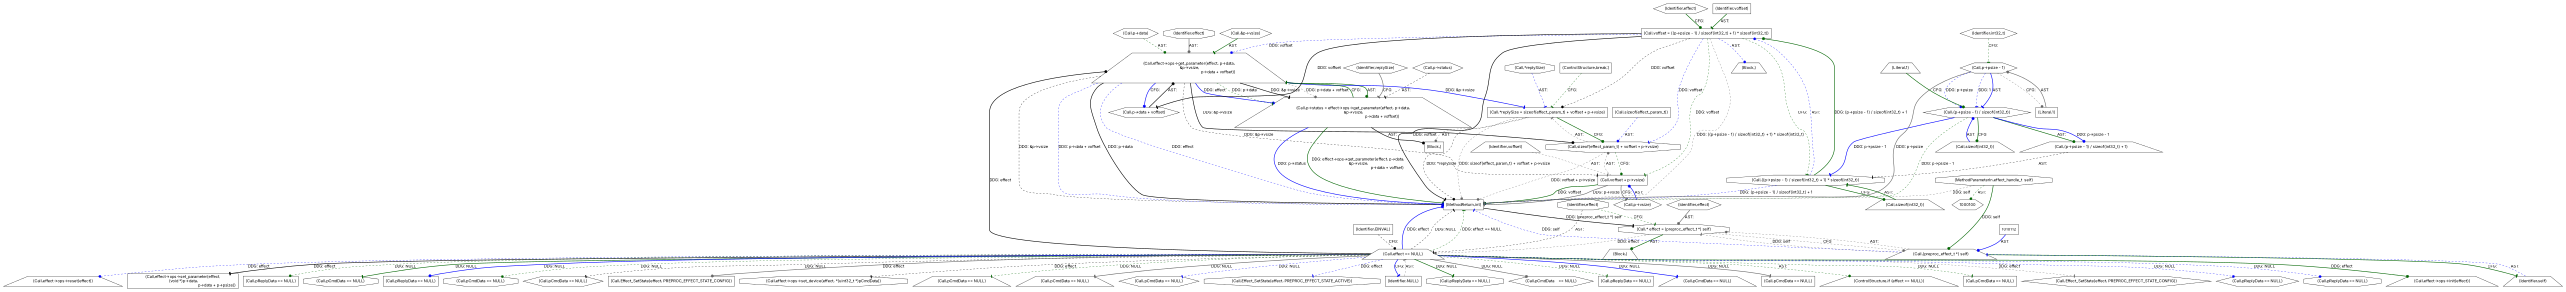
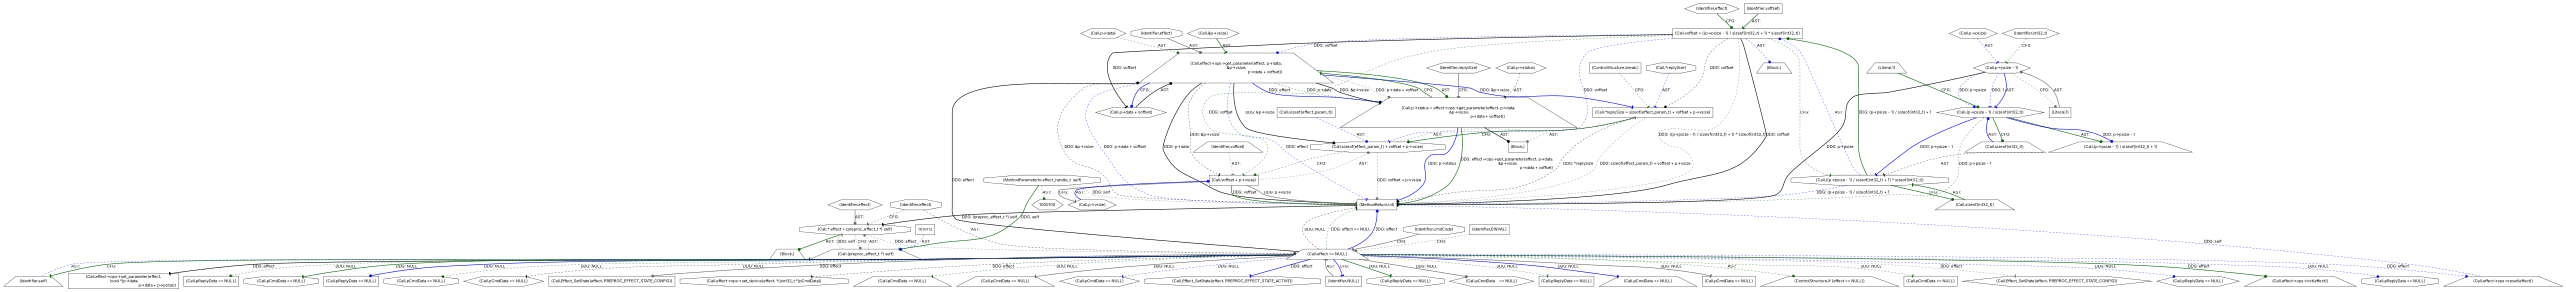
  digraph {
    fontname=Inter
    node [fontname=Inter shape=box]
    edge [arrowhead=dot color=darkgreen fontname=Inter style=dashed]
    n1 [label="(Call,effect->ops->get_parameter(effect, p->data,\n &p->vsize,\n                                                       p->data + voffset))" shape=trapezium]
    n2 [label="(Call,p->status = effect->ops->get_parameter(effect, p->data,\n &p->vsize,\n                                                       p->data + voffset))" shape=trapezium]
    n3 [label="(Call,*replySize = sizeof(effect_param_t) + voffset + p->vsize)"]
    n4 [label="(Call,sizeof(effect_param_t) + voffset + p->vsize)" shape=octagon]
    n5 [label="(Call,voffset + p->vsize)"]
    n6 [label="(MethodReturn,int)"]
    n7 [label="(Call,p->data + voffset)" shape=hexagon]
    n8 [label="(Block,)"]
    n9 [label="(Call,p->vsize)" shape=hexagon]
    n10 [label="(Call,* effect = (preproc_effect_t *) self)" shape=octagon]
    n11 [label="(Call,effect == NULL)" shape=trapezium]
    n12 [label="(Call,pReplyData == NULL)" shape=octagon]
    n13 [label="(Call,effect->ops->init(effect))" shape=trapezium]
    n14 [label="(Call,effect->ops->reset(effect))" shape=trapezium]
    n15 [label="(Call,effect->ops->set_parameter(effect,\n (void *)p->data,\n                                                                p->data + p->psize))"]
    n16 [label="(Call,pReplyData == NULL)"]
    n17 [label="(Call,pCmdData == NULL)" shape=octagon]
    n18 [label="(Call,pReplyData == NULL)"]
    n19 [label="(Call,pCmdData == NULL)" shape=octagon]
    n20 [label="(Call,pCmdData == NULL)" shape=hexagon]
    n21 [label="(Call,Effect_SetState(effect, PREPROC_EFFECT_STATE_CONFIG))"]
    n22 [label="(Call,effect->ops->set_device(effect, *(uint32_t *)pCmdData))" shape=octagon]
    n23 [label="(Call,pCmdData == NULL)" shape=trapezium]
    n24 [label="(Call,pCmdData == NULL)" shape=trapezium]
    n25 [label="(Call,pCmdData == NULL)" shape=hexagon]
    n26 [label="(Call,Effect_SetState(effect, PREPROC_EFFECT_STATE_ACTIVE))" shape=octagon]
    n27 [label="(Identifier,NULL)"]
    n28 [label="(Call,pReplyData == NULL)" shape=octagon]
    n29 [label="(Call,pCmdData    == NULL)" shape=hexagon]
    n30 [label="(Call,pReplyData == NULL)"]
    n31 [label="(Call,pCmdData == NULL)" shape=trapezium]
    n32 [label="(Call,pCmdData == NULL)"]
    n33 [label="(ControlStructure,if (effect == NULL))" shape=trapezium]
    n34 [label="(Call,pCmdData == NULL)"]
    n35 [label="(Call,Effect_SetState(effect, PREPROC_EFFECT_STATE_CONFIG))" shape=hexagon]
    n36 [label="(Call,pReplyData == NULL)" shape=hexagon]
    n37 [label="(Call,(preproc_effect_t *) self)" shape=trapezium]
    n38 [label="(Block,)" shape=trapezium]
    n39 [label="(Identifier,self)" shape=trapezium]
    n40 [label="(MethodParameterIn,effect_handle_t  self)" shape=octagon]
    1000100 [shape=hexagon]
    n42 [label="(Call,voffset = ((p->psize - 1) / sizeof(int32_t) + 1) * sizeof(int32_t))"]
    n43 [label="(Call,((p->psize - 1) / sizeof(int32_t) + 1) * sizeof(int32_t))" shape=octagon]
    n44 [label="(Block,)" shape=trapezium]
    n45 [label="(Call,sizeof(int32_t))" shape=trapezium]
    n46 [label="(Call,(p->psize - 1) / sizeof(int32_t))" shape=hexagon]
    n47 [label="(Call,(p->psize - 1) / sizeof(int32_t) + 1)" shape=trapezium]
    n48 [label="(Call,sizeof(int32_t))" shape=trapezium]
    n49 [label="(Call,p->psize - 1)" shape=hexagon]
    n50 [label="(Literal,1)"]
+   n51 [label="(Identifier,cmdCode)" shape=octagon]
    n52 [label="(Identifier,effect)" shape=hexagon]
    n53 [label="(Literal,1)" shape=trapezium]
    n54 [label="(Call,*replySize)" shape=octagon]
+   n55 [label="(Call,p->psize)" shape=hexagon]
    n56 [label="(ControlStructure,break;)"]
    n57 [label="(Call,sizeof(effect_param_t))"]
    n58 [label="(Identifier,EINVAL)"]
    n59 [label="(Identifier,int32_t)" shape=hexagon]
    n60 [label="(Identifier,effect)" shape=hexagon]
    n61 [label="(Call,p->data)" shape=hexagon]
    n62 [label="(Identifier,replySize)" shape=hexagon]
    n63 [label="(Call,p->status)" shape=hexagon]
    n64 [label="(Identifier,effect)" shape=octagon]
    n65 [label="(Call,&p->vsize)" shape=hexagon]
    n66 [label="(Identifier,voffset)"]
    n67 [label="(Identifier,voffset)" shape=trapezium]
    n68 [label="(Identifier,effect)" shape=octagon]
    n69 [label=1010112]
    n1 -> n2 [label="AST: " style=bold]
    n1 -> n2 [color=blue label="DDG: effect" style=bold]
    n1 -> n2 [arrowhead=tee label="DDG: p->data"]
    n1 -> n2 [arrowhead=tee color=black label="DDG: &p->vsize" style=bold]
    n1 -> n2 [color=gray40 label="DDG: p->data + voffset"]
    n1 -> n3 [arrowhead=tee color=blue label="DDG: &p->vsize" style=bold]
    n1 -> n4 [color=black label="DDG: &p->vsize" style=bold]
    n1 -> n5 [arrowhead=tee color=black label="DDG: &p->vsize"]
    n1 -> n6 [arrowhead=tee color=black label="DDG: &p->vsize"]
    n1 -> n6 [color=blue label="DDG: p->data + voffset"]
    n1 -> n6 [arrowhead=tee color=black label="DDG: p->data" style=bold]
    n1 -> n6 [arrowhead=tee color=blue label="DDG: effect"]
    n1 -> n7 [color=blue label="CFG: " style=bold]
    n2 -> n1 [arrowhead=tee label="CFG: " style=bold]
    n2 -> n6 [arrowhead=tee label="DDG: effect->ops->get_parameter(effect, p->data,\n &p->vsize,\n                                                       p->data + voffset)" style=bold]
    n2 -> n6 [arrowhead=tee color=blue label="DDG: p->status" style=bold]
    n2 -> n8 [color=black label="AST: " style=bold]
    n3 -> n4 [label="CFG: " style=bold]
    n3 -> n6 [color=black label="DDG: *replySize"]
    n3 -> n6 [color=gray40 label="DDG: sizeof(effect_param_t) + voffset + p->vsize"]
    n3 -> n8 [color=gray40 label="AST: "]
    n4 -> n3 [arrowhead=tee color=gray40 label="AST: "]
    n4 -> n5 [label="CFG: "]
    n4 -> n6 [color=gray40 label="DDG: voffset + p->vsize"]
    n5 -> n4 [color=gray40 label="AST: "]
    n5 -> n6 [arrowhead=tee color=gray40 label="DDG: p->vsize" style=bold]
    n5 -> n6 [label="DDG: voffset" style=bold]
    n5 -> n9 [arrowhead=tee color=gray40 label="CFG: " style=bold]
    n6 -> n10 [arrowhead=tee color=black label="DDG: (preproc_effect_t *) self" style=bold]
    n7 -> n1 [color=black label="AST: " style=bold]
    n9 -> n5 [color=blue label="AST: " style=bold]
    n10 -> n11 [color=gray40 label="DDG: effect"]
    n10 -> n37 [color=gray40 label="CFG: "]
    n10 -> n38 [label="AST: " style=bold]
    n11 -> n1 [color=black label="DDG: effect" style=bold]
    n11 -> n6 [arrowhead=tee label="DDG: effect == NULL"]
    n11 -> n6 [color=blue label="DDG: effect" style=bold]
    n11 -> n6 [arrowhead=tee color=black label="DDG: NULL"]
    n11 -> n12 [color=blue label="DDG: NULL"]
    n11 -> n13 [label="DDG: effect" style=bold]
    n11 -> n14 [color=blue label="DDG: effect"]
    n11 -> n15 [arrowhead=tee color=black label="DDG: effect" style=bold]
    n11 -> n16 [label="DDG: NULL"]
    n11 -> n17 [arrowhead=tee label="DDG: NULL" style=bold]
    n11 -> n18 [color=blue label="DDG: NULL" style=bold]
    n11 -> n19 [label="DDG: NULL"]
    n11 -> n20 [arrowhead=tee color=black label="DDG: NULL"]
    n11 -> n21 [color=gray40 label="DDG: effect" style=bold]
    n11 -> n22 [arrowhead=tee color=black label="DDG: effect"]
    n11 -> n23 [arrowhead=tee label="DDG: NULL"]
    n11 -> n24 [arrowhead=tee color=gray40 label="DDG: NULL" style=bold]
    n11 -> n25 [arrowhead=tee color=blue label="DDG: NULL"]
-   n11 -> n26 [arrowhead=tee color=blue label="DDG: effect"]
+   n11 -> n26 [arrowhead=tee color=blue label="DDG: effect" style=bold]
    n11 -> n27 [arrowhead=tee color=blue label="CFG: " style=bold]
    n11 -> n28 [arrowhead=tee label="DDG: NULL" style=bold]
    n11 -> n29 [color=gray40 label="DDG: NULL" style=bold]
    n11 -> n30 [arrowhead=tee label="DDG: NULL"]
    n11 -> n31 [arrowhead=tee color=blue label="DDG: NULL" style=bold]
    n11 -> n32 [arrowhead=tee color=gray40 label="DDG: NULL" style=bold]
    n11 -> n33 [label="AST: "]
    n11 -> n34 [arrowhead=tee label="DDG: NULL"]
    n11 -> n35 [arrowhead=tee color=gray40 label="DDG: effect"]
    n11 -> n36 [color=blue label="DDG: NULL"]
-   n27 -> n11 [arrowhead=tee color=gray40 label="AST: "]
-   n37 -> n6 [arrowhead=tee color=blue label="DDG: self"]
+   n27 -> n11 [arrowhead=tee color=gray40 label="AST: " style=bold]
+   n14 -> n6 [arrowhead=tee color=blue label="DDG: self"]
    n37 -> n10 [color=gray40 label="AST: "]
    n37 -> n10 [arrowhead=tee color=gray40 label="DDG: self"]
    n37 -> n39 [arrowhead=tee label="CFG: " style=bold]
    n39 -> n37 [arrowhead=tee color=blue label="AST: "]
    n40 -> n6 [color=gray40 label="DDG: self"]
    n40 -> n37 [label="DDG: self" style=bold]
    n40 -> 1000100 [label="AST: "]
    n42 -> n1 [color=blue label="DDG: voffset"]
    n42 -> n3 [color=black label="DDG: voffset"]
    n42 -> n4 [arrowhead=tee color=blue label="DDG: voffset"]
    n42 -> n5 [arrowhead=tee label="DDG: voffset"]
    n42 -> n6 [color=gray40 label="DDG: ((p->psize - 1) / sizeof(int32_t) + 1) * sizeof(int32_t)"]
    n42 -> n6 [arrowhead=tee color=black label="DDG: voffset" style=bold]
    n42 -> n7 [arrowhead=tee color=black label="DDG: voffset" style=bold]
    n42 -> n43 [arrowhead=tee label="CFG: "]
    n42 -> n44 [color=blue label="AST: "]
    n43 -> n6 [color=blue label="DDG: (p->psize - 1) / sizeof(int32_t) + 1"]
    n43 -> n42 [color=blue label="AST: "]
    n43 -> n42 [label="DDG: (p->psize - 1) / sizeof(int32_t) + 1" style=bold]
    n43 -> n45 [label="CFG: " style=bold]
    n45 -> n43 [arrowhead=tee label="AST: " style=bold]
    n46 -> n6 [label="DDG: p->psize - 1"]
    n46 -> n43 [arrowhead=tee color=blue label="DDG: p->psize - 1" style=bold]
    n46 -> n47 [label="AST: " style=bold]
    n46 -> n47 [color=blue label="DDG: p->psize - 1" style=bold]
    n46 -> n48 [label="CFG: " style=bold]
    n47 -> n43 [arrowhead=tee color=black label="AST: "]
    n48 -> n46 [color=blue label="AST: " style=bold]
-   n49 -> n6 [arrowhead=tee color=gray40 label="DDG: p->psize" style=bold]
+   n49 -> n6 [arrowhead=tee color=black label="DDG: p->psize" style=bold]
    n49 -> n46 [arrowhead=tee color=blue label="AST: " style=bold]
    n49 -> n46 [color=blue label="DDG: p->psize"]
    n49 -> n46 [arrowhead=tee color=blue label="DDG: 1"]
    n49 -> n50 [color=gray40 label="CFG: "]
    n50 -> n49 [color=gray40 label="AST: " style=bold]
+   n51 -> n11 [arrowhead=tee color=gray40 label="CFG: " style=bold]
    n52 -> n42 [label="CFG: " style=bold]
    n53 -> n46 [label="CFG: " style=bold]
    n54 -> n3 [arrowhead=tee color=blue label="AST: "]
+   n55 -> n49 [arrowhead=tee color=blue label="AST: "]
    n56 -> n3 [arrowhead=tee label="CFG: "]
    n57 -> n4 [color=blue label="AST: "]
-   n58 -> n11 [color=black label="CFG: "]
+   n58 -> n11 [color=gray40 label="CFG: "]
    n59 -> n49 [arrowhead=tee label="CFG: "]
    n60 -> n10 [color=gray40 label="AST: " style=bold]
    n61 -> n1 [label="AST: "]
    n62 -> n2 [arrowhead=tee color=gray40 label="CFG: " style=bold]
    n63 -> n2 [arrowhead=tee color=black label="AST: "]
    n64 -> n1 [color=gray40 label="AST: " style=bold]
    n65 -> n1 [arrowhead=tee label="AST: " style=bold]
    n66 -> n42 [arrowhead=tee label="AST: " style=bold]
    n67 -> n5 [arrowhead=tee color=gray40 label="AST: "]
    n68 -> n10 [arrowhead=tee label="CFG: "]
    n68 -> n11 [arrowhead=tee color=black label="AST: "]
-   n69 -> n37 [color=blue label="AST: " style=bold]
+   n69 -> n37 [color=blue label="AST: "]
  }
